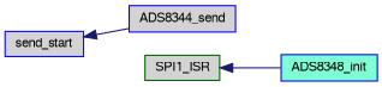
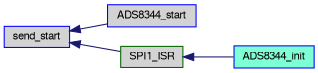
  digraph {
    rankdir=LR
    node [color=blue fillcolor=lightgrey fontname=FreeSans fontsize=10 shape=record style=filled]
    edge [color=midnightblue dir=back fontname=FreeSans fontsize=10 labelfontname=FreeSans labelfontsize=10 style=solid]
    n1 [fontcolor=black height=0.2 label=send_start width=0.4]
-   n2 [height=0.2 label=ADS8344_send width=0.4]
+   n2 [height=0.2 label=ADS8344_start width=0.4]
    n3 [color=darkgreen height=0.2 label=SPI1_ISR width=0.4]
-   n4 [fillcolor=aquamarine height=0.2 label=ADS8348_init width=0.4]
+   n4 [fillcolor=aquamarine height=0.2 label=ADS8344_init width=0.4]
    n1 -> n2
+   n1 -> n3
    n3 -> n4
  }
